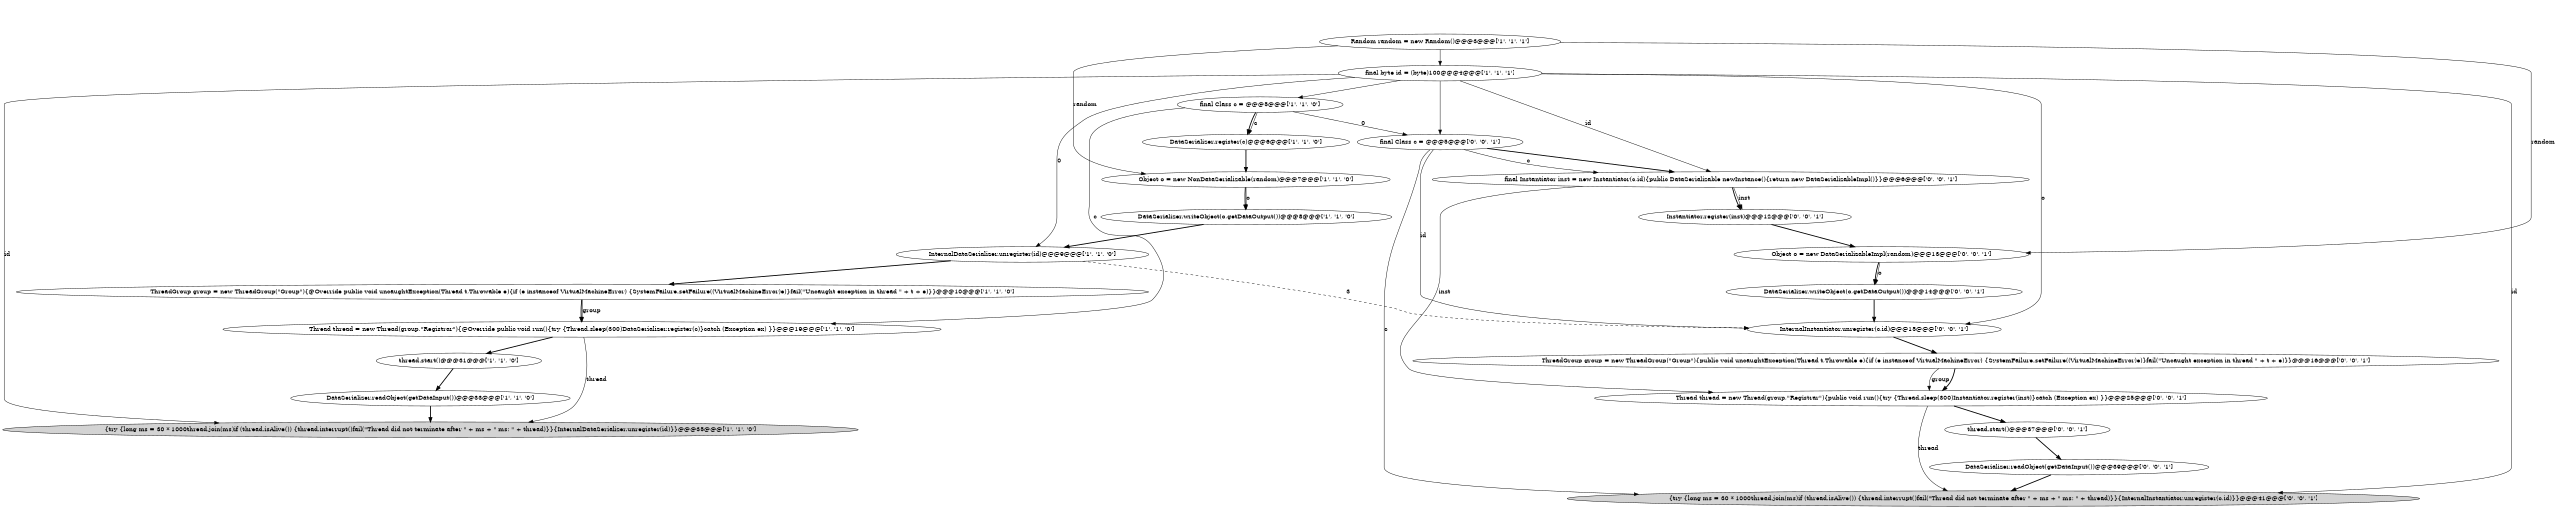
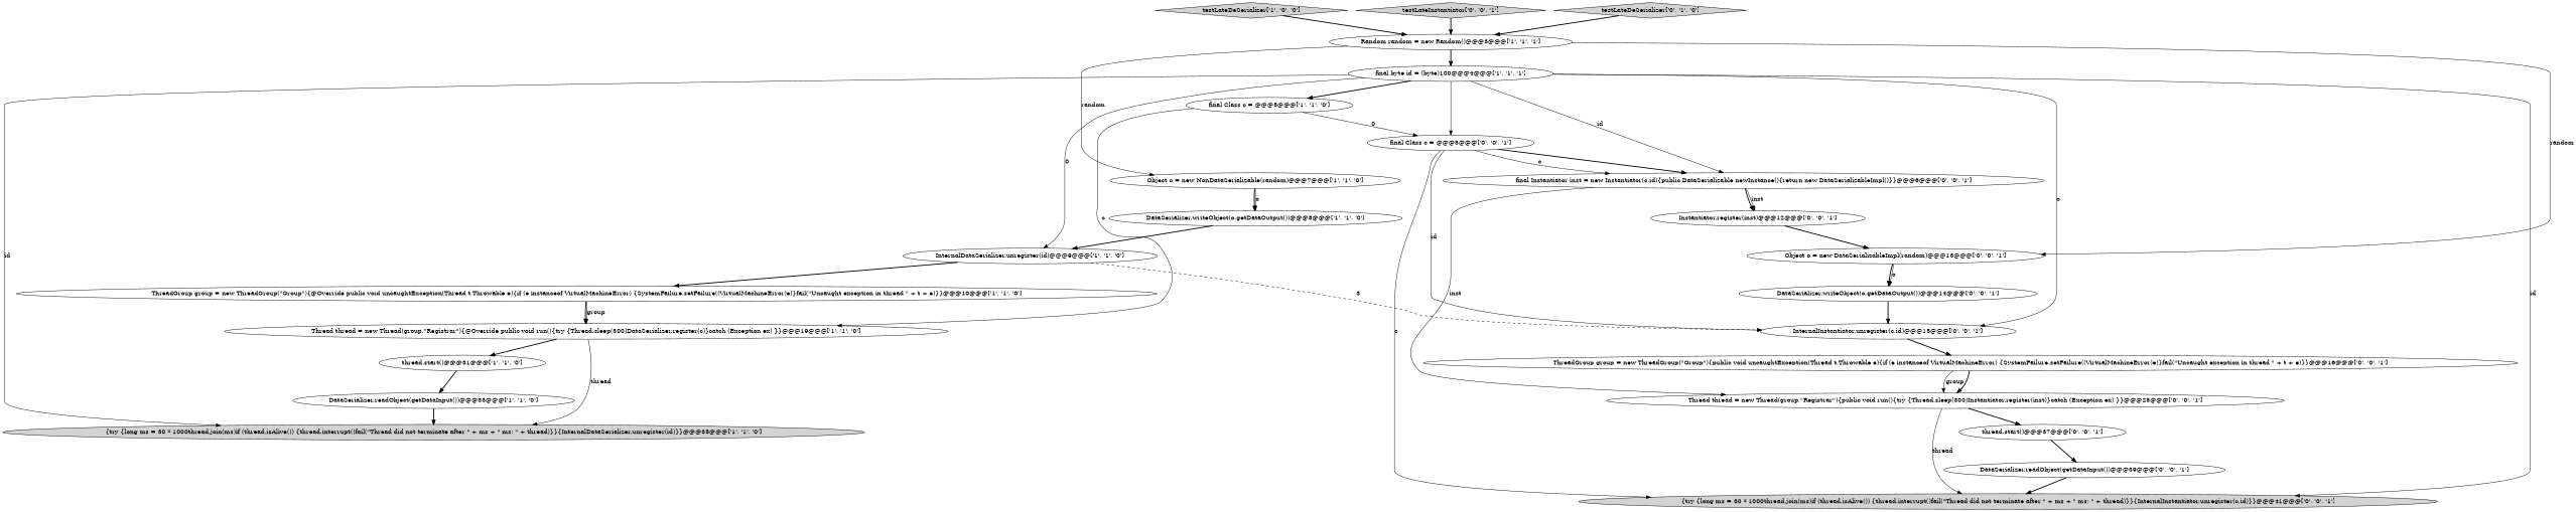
  digraph {
    node [fillcolor=white shape=ellipse style=filled]
    edge [style=bold]
    n1 [label="final byte id = (byte)100@@@4@@@['1', '1', '1']"]
    n2 [label="final Class c = @@@5@@@['0', '0', '1']"]
    n3 [label="final Class c = @@@5@@@['1', '1', '0']"]
    n4 [label="final Instantiator inst = new Instantiator(c,id){public DataSerializable newInstance(){return new DataSerializableImpl()}}@@@6@@@['0', '0', '1']"]
    n5 [label="InternalDataSerializer.unregister(id)@@@9@@@['1', '1', '0']"]
    n6 [fillcolor=lightgray label="{try {long ms = 30 * 1000thread.join(ms)if (thread.isAlive()) {thread.interrupt()fail(\"Thread did not terminate after \" + ms + \" ms: \" + thread)}}{InternalDataSerializer.unregister(id)}}@@@35@@@['1', '1', '0']"]
    n7 [label="InternalInstantiator.unregister(c,id)@@@15@@@['0', '0', '1']"]
    n8 [fillcolor=lightgray label="{try {long ms = 30 * 1000thread.join(ms)if (thread.isAlive()) {thread.interrupt()fail(\"Thread did not terminate after \" + ms + \" ms: \" + thread)}}{InternalInstantiator.unregister(c,id)}}@@@41@@@['0', '0', '1']"]
    n9 [label="Thread thread = new Thread(group,\"Registrar\"){@Override public void run(){try {Thread.sleep(300)DataSerializer.register(c)}catch (Exception ex) }}@@@19@@@['1', '1', '0']"]
-   n10 [label="DataSerializer.register(c)@@@6@@@['1', '1', '0']"]
    n11 [label="Thread thread = new Thread(group,\"Registrar\"){public void run(){try {Thread.sleep(300)Instantiator.register(inst)}catch (Exception ex) }}@@@25@@@['0', '0', '1']"]
    n12 [label="Instantiator.register(inst)@@@12@@@['0', '0', '1']"]
    n13 [label="ThreadGroup group = new ThreadGroup(\"Group\"){@Override public void uncaughtException(Thread t,Throwable e){if (e instanceof VirtualMachineError) {SystemFailure.setFailure((VirtualMachineError)e)}fail(\"Uncaught exception in thread \" + t + e)}}@@@10@@@['1', '1', '0']"]
    n14 [label="ThreadGroup group = new ThreadGroup(\"Group\"){public void uncaughtException(Thread t,Throwable e){if (e instanceof VirtualMachineError) {SystemFailure.setFailure((VirtualMachineError)e)}fail(\"Uncaught exception in thread \" + t + e)}}@@@16@@@['0', '0', '1']"]
    n15 [label="thread.start()@@@37@@@['0', '0', '1']"]
    n16 [label="DataSerializer.readObject(getDataInput())@@@39@@@['0', '0', '1']"]
    n17 [label="thread.start()@@@31@@@['1', '1', '0']"]
    n18 [label="Object o = new NonDataSerializable(random)@@@7@@@['1', '1', '0']"]
    n19 [label="Object o = new DataSerializableImpl(random)@@@13@@@['0', '0', '1']"]
    n20 [label="Random random = new Random()@@@3@@@['1', '1', '1']"]
    n21 [label="DataSerializer.writeObject(o,getDataOutput())@@@8@@@['1', '1', '0']"]
    n22 [label="DataSerializer.writeObject(o,getDataOutput())@@@14@@@['0', '0', '1']"]
+   n23 [fillcolor=lightgray label="testLateDeSerializer['1', '0', '0']" shape=diamond]
    n24 [label="DataSerializer.readObject(getDataInput())@@@33@@@['1', '1', '0']"]
+   n25 [fillcolor=lightgray label="testLateInstantiator['0', '0', '1']" shape=diamond]
+   n26 [fillcolor=lightgray label="testLateDeSerializer['0', '1', '0']" shape=diamond]
    n1 -> n2 [style=solid]
-   n1 -> n3 [style=solid]
+   n1 -> n3
    n1 -> n4 [label=id style=solid]
    n1 -> n5 [label=0 style=solid]
    n1 -> n6 [label=id style=solid]
    n1 -> n7 [label=o style=solid]
    n1 -> n8 [label=id style=solid]
    n2 -> n4 [label=c style=solid]
    n2 -> n4
    n2 -> n7 [label=id style=solid]
    n2 -> n8 [label=c style=solid]
    n3 -> n2 [label=0 style=solid]
    n3 -> n9 [label=c style=solid]
-   n3 -> n10
-   n3 -> n10 [label=c style=solid]
    n4 -> n11 [label=inst style=solid]
    n4 -> n12 [label=inst style=solid]
    n4 -> n12
    n5 -> n7 [label=3 style=dashed]
    n5 -> n13
    n7 -> n14
    n9 -> n6 [label=thread style=solid]
    n9 -> n17
-   n10 -> n18
    n11 -> n8 [label=thread style=solid]
    n11 -> n15
    n12 -> n19
    n13 -> n9 [label=group style=solid]
    n13 -> n9
    n14 -> n11 [label=group style=solid]
    n14 -> n11
    n15 -> n16
    n16 -> n8
    n17 -> n24
    n18 -> n21
    n18 -> n21 [label=o style=solid]
    n19 -> n22
    n19 -> n22 [label=o style=solid]
-   n20 -> n1 [style=solid]
+   n20 -> n1
    n20 -> n18 [label=random style=solid]
    n20 -> n19 [label=random style=solid]
    n21 -> n5
    n22 -> n7
+   n23 -> n20
    n24 -> n6
+   n25 -> n20
+   n26 -> n20
  }
